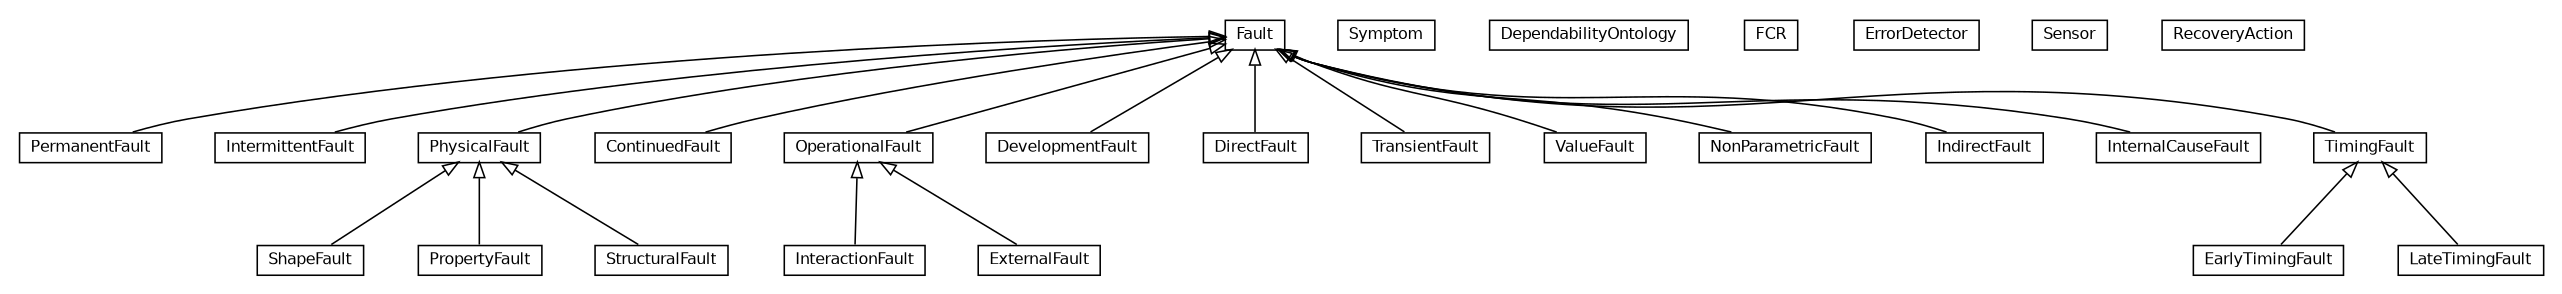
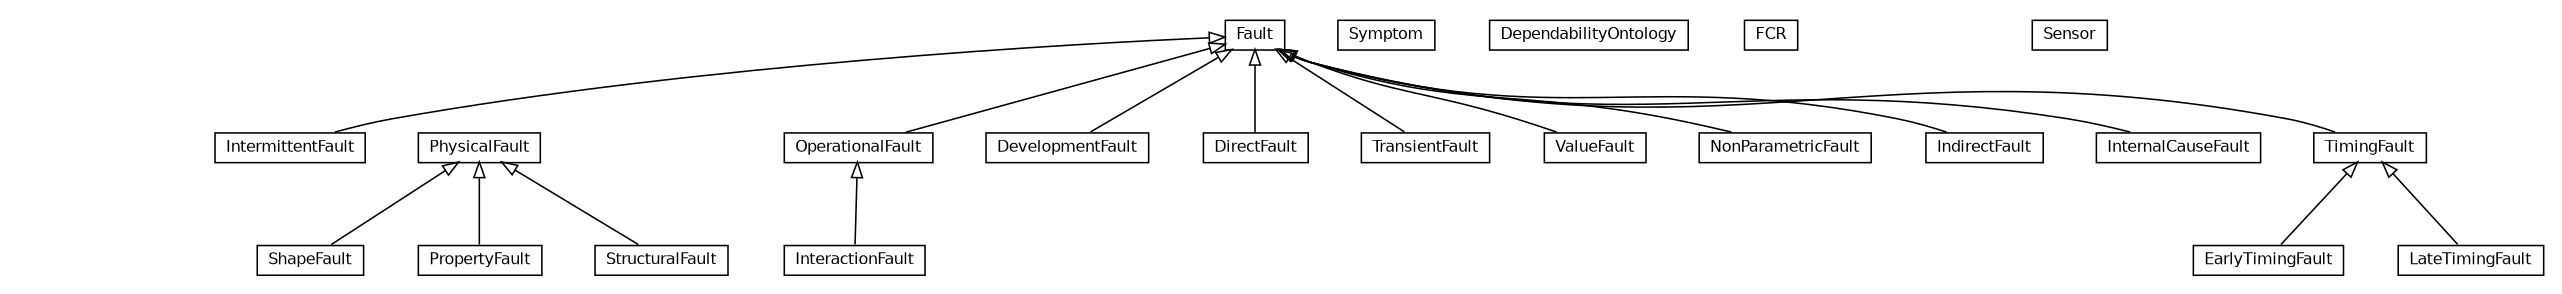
  digraph {
    nodesep=0.25
    ranksep=0.5
    node [fontcolor=black fontname=Helvetica fontsize=10.0 shape=plaintext]
    edge [arrowtail=empty dir=back fontname=Helvetica fontsize=10 headport=p labelfontname=Helvetica labelfontsize=10 tailport=p]
-   n1 [label=<<table title="org.universAAL.ontology.dependability.PermanentFault" border="0" cellborder="1" cellspacing="0" cellpadding="2" port="p" href="./PermanentFault.html"> 		<tr><td><table border="0" cellspacing="0" cellpadding="1"> <tr><td align="center" balign="center"> PermanentFault </td></tr> 		</table></td></tr> 		</table>>]
    n2 [label=<<table title="org.universAAL.ontology.dependability.Symptom" border="0" cellborder="1" cellspacing="0" cellpadding="2" port="p" href="./Symptom.html"> 		<tr><td><table border="0" cellspacing="0" cellpadding="1"> <tr><td align="center" balign="center"> Symptom </td></tr> 		</table></td></tr> 		</table>>]
    n3 [label=<<table title="org.universAAL.ontology.dependability.IntermittentFault" border="0" cellborder="1" cellspacing="0" cellpadding="2" port="p" href="./IntermittentFault.html"> 		<tr><td><table border="0" cellspacing="0" cellpadding="1"> <tr><td align="center" balign="center"> IntermittentFault </td></tr> 		</table></td></tr> 		</table>>]
    n4 [label=<<table title="org.universAAL.ontology.dependability.PhysicalFault" border="0" cellborder="1" cellspacing="0" cellpadding="2" port="p" href="./PhysicalFault.html"> 		<tr><td><table border="0" cellspacing="0" cellpadding="1"> <tr><td align="center" balign="center"> PhysicalFault </td></tr> 		</table></td></tr> 		</table>>]
    n5 [label=<<table title="org.universAAL.ontology.dependability.ShapeFault" border="0" cellborder="1" cellspacing="0" cellpadding="2" port="p" href="./ShapeFault.html"> 		<tr><td><table border="0" cellspacing="0" cellpadding="1"> <tr><td align="center" balign="center"> ShapeFault </td></tr> 		</table></td></tr> 		</table>>]
    n6 [label=<<table title="org.universAAL.ontology.dependability.PropertyFault" border="0" cellborder="1" cellspacing="0" cellpadding="2" port="p" href="./PropertyFault.html"> 		<tr><td><table border="0" cellspacing="0" cellpadding="1"> <tr><td align="center" balign="center"> PropertyFault </td></tr> 		</table></td></tr> 		</table>>]
    n7 [label=<<table title="org.universAAL.ontology.dependability.StructuralFault" border="0" cellborder="1" cellspacing="0" cellpadding="2" port="p" href="./StructuralFault.html"> 		<tr><td><table border="0" cellspacing="0" cellpadding="1"> <tr><td align="center" balign="center"> StructuralFault </td></tr> 		</table></td></tr> 		</table>>]
    n8 [label=<<table title="org.universAAL.ontology.dependability.DependabilityOntology" border="0" cellborder="1" cellspacing="0" cellpadding="2" port="p" href="./DependabilityOntology.html"> 		<tr><td><table border="0" cellspacing="0" cellpadding="1"> <tr><td align="center" balign="center"> DependabilityOntology </td></tr> 		</table></td></tr> 		</table>>]
-   n9 [label=<<table title="org.universAAL.ontology.dependability.ContinuedFault" border="0" cellborder="1" cellspacing="0" cellpadding="2" port="p" href="./ContinuedFault.html"> 		<tr><td><table border="0" cellspacing="0" cellpadding="1"> <tr><td align="center" balign="center"> ContinuedFault </td></tr> 		</table></td></tr> 		</table>>]
    n10 [label=<<table title="org.universAAL.ontology.dependability.InteractionFault" border="0" cellborder="1" cellspacing="0" cellpadding="2" port="p" href="./InteractionFault.html"> 		<tr><td><table border="0" cellspacing="0" cellpadding="1"> <tr><td align="center" balign="center"> InteractionFault </td></tr> 		</table></td></tr> 		</table>>]
    n11 [label=<<table title="org.universAAL.ontology.dependability.OperationalFault" border="0" cellborder="1" cellspacing="0" cellpadding="2" port="p" href="./OperationalFault.html"> 		<tr><td><table border="0" cellspacing="0" cellpadding="1"> <tr><td align="center" balign="center"> OperationalFault </td></tr> 		</table></td></tr> 		</table>>]
-   n12 [label=<<table title="org.universAAL.ontology.dependability.ExternalFault" border="0" cellborder="1" cellspacing="0" cellpadding="2" port="p" href="./ExternalFault.html"> 		<tr><td><table border="0" cellspacing="0" cellpadding="1"> <tr><td align="center" balign="center"> ExternalFault </td></tr> 		</table></td></tr> 		</table>>]
    n13 [label=<<table title="org.universAAL.ontology.dependability.FCR" border="0" cellborder="1" cellspacing="0" cellpadding="2" port="p" href="./FCR.html"> 		<tr><td><table border="0" cellspacing="0" cellpadding="1"> <tr><td align="center" balign="center"> FCR </td></tr> 		</table></td></tr> 		</table>>]
-   n14 [label=<<table title="org.universAAL.ontology.dependability.ErrorDetector" border="0" cellborder="1" cellspacing="0" cellpadding="2" port="p" href="./ErrorDetector.html"> 		<tr><td><table border="0" cellspacing="0" cellpadding="1"> <tr><td align="center" balign="center"> ErrorDetector </td></tr> 		</table></td></tr> 		</table>>]
    n15 [label=<<table title="org.universAAL.ontology.dependability.DevelopmentFault" border="0" cellborder="1" cellspacing="0" cellpadding="2" port="p" href="./DevelopmentFault.html"> 		<tr><td><table border="0" cellspacing="0" cellpadding="1"> <tr><td align="center" balign="center"> DevelopmentFault </td></tr> 		</table></td></tr> 		</table>>]
    n16 [label=<<table title="org.universAAL.ontology.dependability.DirectFault" border="0" cellborder="1" cellspacing="0" cellpadding="2" port="p" href="./DirectFault.html"> 		<tr><td><table border="0" cellspacing="0" cellpadding="1"> <tr><td align="center" balign="center"> DirectFault </td></tr> 		</table></td></tr> 		</table>>]
    n17 [label=<<table title="org.universAAL.ontology.dependability.TransientFault" border="0" cellborder="1" cellspacing="0" cellpadding="2" port="p" href="./TransientFault.html"> 		<tr><td><table border="0" cellspacing="0" cellpadding="1"> <tr><td align="center" balign="center"> TransientFault </td></tr> 		</table></td></tr> 		</table>>]
    n18 [label=<<table title="org.universAAL.ontology.dependability.Sensor" border="0" cellborder="1" cellspacing="0" cellpadding="2" port="p" href="./Sensor.html"> 		<tr><td><table border="0" cellspacing="0" cellpadding="1"> <tr><td align="center" balign="center"> Sensor </td></tr> 		</table></td></tr> 		</table>>]
    n19 [label=<<table title="org.universAAL.ontology.dependability.ValueFault" border="0" cellborder="1" cellspacing="0" cellpadding="2" port="p" href="./ValueFault.html"> 		<tr><td><table border="0" cellspacing="0" cellpadding="1"> <tr><td align="center" balign="center"> ValueFault </td></tr> 		</table></td></tr> 		</table>>]
-   n20 [label=<<table title="org.universAAL.ontology.dependability.RecoveryAction" border="0" cellborder="1" cellspacing="0" cellpadding="2" port="p" href="./RecoveryAction.html"> 		<tr><td><table border="0" cellspacing="0" cellpadding="1"> <tr><td align="center" balign="center"> RecoveryAction </td></tr> 		</table></td></tr> 		</table>>]
    n21 [label=<<table title="org.universAAL.ontology.dependability.Fault" border="0" cellborder="1" cellspacing="0" cellpadding="2" port="p" href="./Fault.html"> 		<tr><td><table border="0" cellspacing="0" cellpadding="1"> <tr><td align="center" balign="center"> Fault </td></tr> 		</table></td></tr> 		</table>>]
    n22 [label=<<table title="org.universAAL.ontology.dependability.NonParametricFault" border="0" cellborder="1" cellspacing="0" cellpadding="2" port="p" href="./NonParametricFault.html"> 		<tr><td><table border="0" cellspacing="0" cellpadding="1"> <tr><td align="center" balign="center"> NonParametricFault </td></tr> 		</table></td></tr> 		</table>>]
    n23 [label=<<table title="org.universAAL.ontology.dependability.IndirectFault" border="0" cellborder="1" cellspacing="0" cellpadding="2" port="p" href="./IndirectFault.html"> 		<tr><td><table border="0" cellspacing="0" cellpadding="1"> <tr><td align="center" balign="center"> IndirectFault </td></tr> 		</table></td></tr> 		</table>>]
    n24 [label=<<table title="org.universAAL.ontology.dependability.InternalCauseFault" border="0" cellborder="1" cellspacing="0" cellpadding="2" port="p" href="./InternalCauseFault.html"> 		<tr><td><table border="0" cellspacing="0" cellpadding="1"> <tr><td align="center" balign="center"> InternalCauseFault </td></tr> 		</table></td></tr> 		</table>>]
    n25 [label=<<table title="org.universAAL.ontology.dependability.TimingFault" border="0" cellborder="1" cellspacing="0" cellpadding="2" port="p" href="./TimingFault.html"> 		<tr><td><table border="0" cellspacing="0" cellpadding="1"> <tr><td align="center" balign="center"> TimingFault </td></tr> 		</table></td></tr> 		</table>>]
    n26 [label=<<table title="org.universAAL.ontology.dependability.EarlyTimingFault" border="0" cellborder="1" cellspacing="0" cellpadding="2" port="p" href="./EarlyTimingFault.html"> 		<tr><td><table border="0" cellspacing="0" cellpadding="1"> <tr><td align="center" balign="center"> EarlyTimingFault </td></tr> 		</table></td></tr> 		</table>>]
    n27 [label=<<table title="org.universAAL.ontology.dependability.LateTimingFault" border="0" cellborder="1" cellspacing="0" cellpadding="2" port="p" href="./LateTimingFault.html"> 		<tr><td><table border="0" cellspacing="0" cellpadding="1"> <tr><td align="center" balign="center"> LateTimingFault </td></tr> 		</table></td></tr> 		</table>>]
    n4 -> n5
    n4 -> n6
    n4 -> n7
    n11 -> n10
-   n11 -> n12
-   n21 -> n1
    n21 -> n3
-   n21 -> n4
-   n21 -> n9
    n21 -> n11
    n21 -> n15
    n21 -> n16
    n21 -> n17
    n21 -> n19
    n21 -> n22
    n21 -> n23
    n21 -> n24
    n21 -> n25
    n25 -> n26
    n25 -> n27
  }
